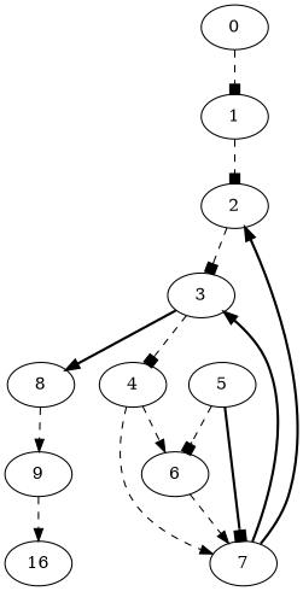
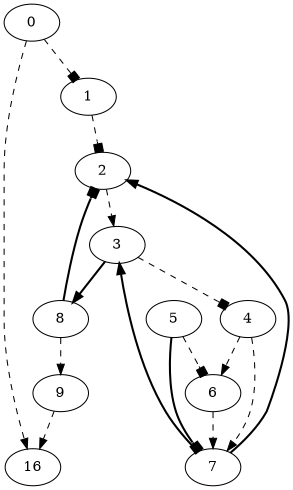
  digraph {
    edge [arrowhead=normal style=dashed]
    0
    1
    n3 [label=16]
    2
    3
    4
    8
    7
    6
    9
    5
    0 -> 1 [arrowhead=box]
+   0 -> n3
    1 -> 2 [arrowhead=box]
-   2 -> 3 [arrowhead=box]
+   2 -> 3
    3 -> 4 [arrowhead=box]
    3 -> 8 [style=bold]
    4 -> 7
    4 -> 6
+   8 -> 2 [arrowhead=box style=bold]
    8 -> 9
    7 -> 2 [style=bold]
    7 -> 3 [style=bold]
    6 -> 7
    9 -> n3
    5 -> 7 [arrowhead=box style=bold]
    5 -> 6 [arrowhead=box]
  }
